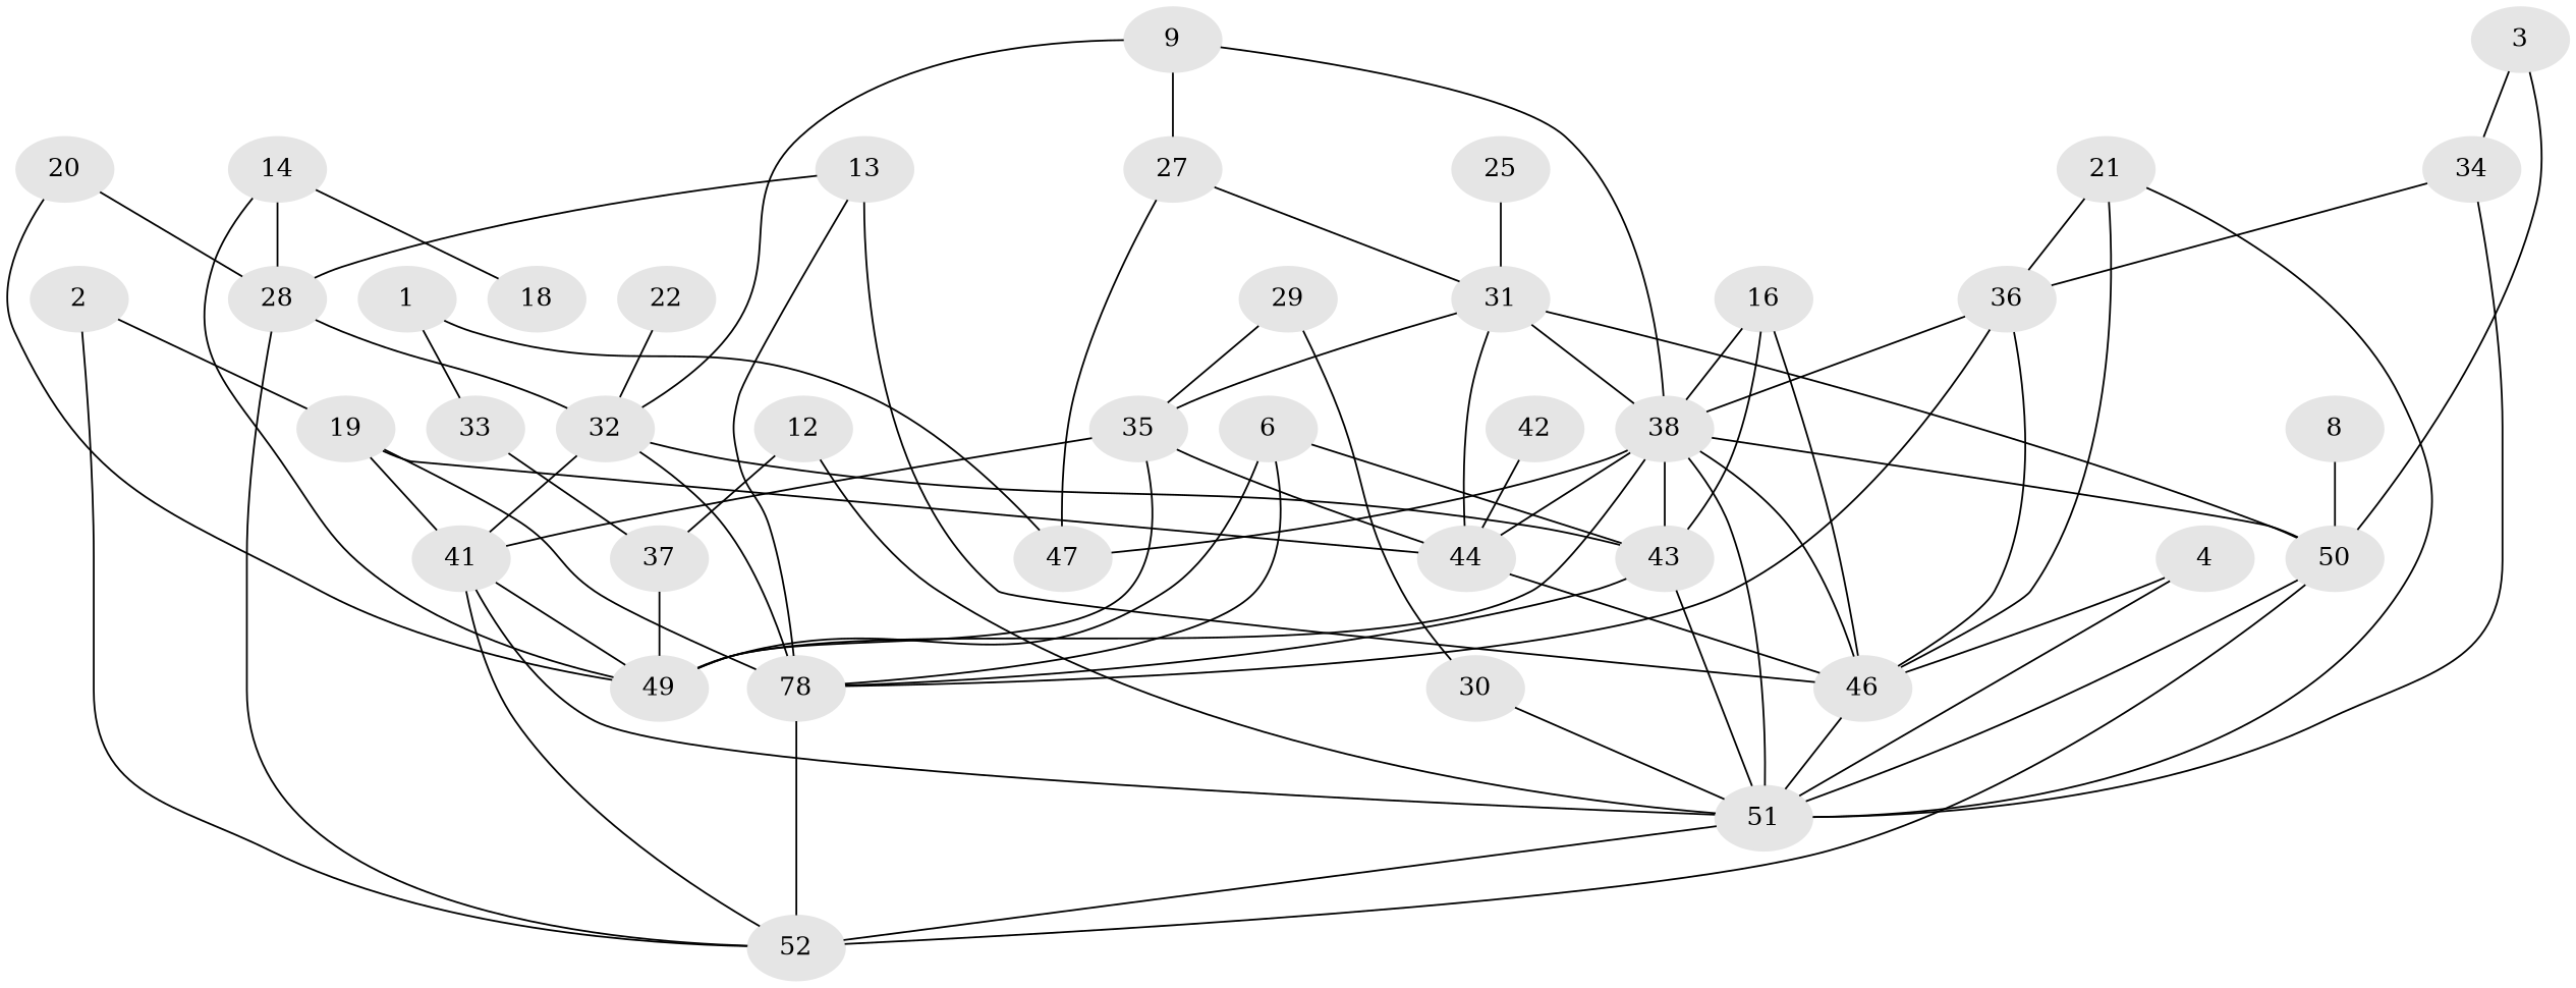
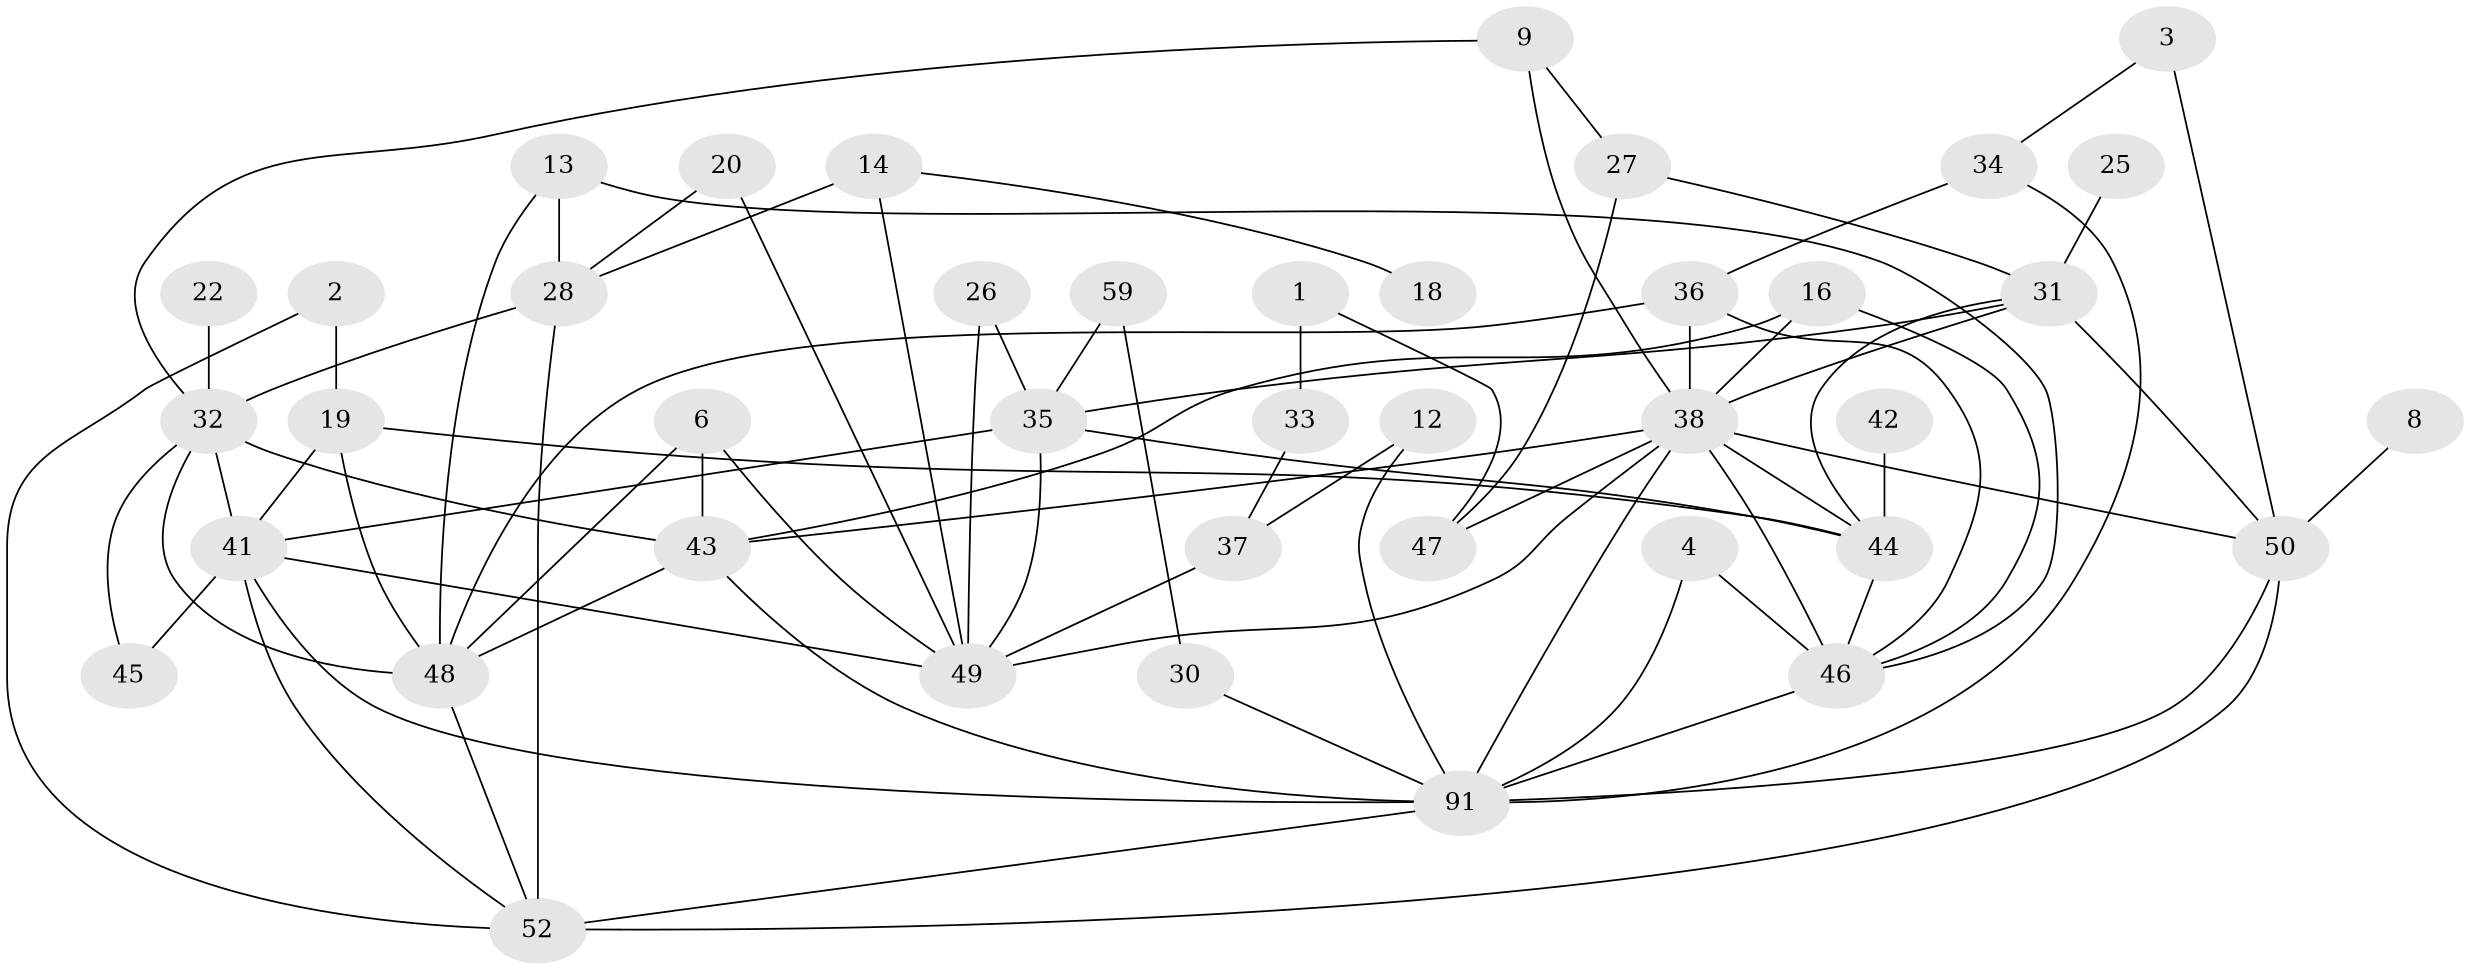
  graph {
    node [color=gray90 style=filled]
    edge [weight=1.0]
    1
    33
    47
    37
    2
    19
    52
-   48 [label=78]
+   48
    41
    44
    3
    34
    50
-   51
+   51 [label=91]
    36
    4
    46
    6
    43
    49
    8
    9
    27
    32
    38
    31
+   45
    12
    13
    28
    14
    18
    20
    35
    16
-   21
    22
    25
-   29
+   26
+   29 [label=59]
    30
    42
    1 -- 33
    1 -- 47
    33 -- 37
    37 -- 49
    2 -- 19
    2 -- 52
    19 -- 48
    19 -- 41
    19 -- 44
    48 -- 52
    41 -- 52
    41 -- 51
    41 -- 49
+   41 -- 45
    44 -- 46
    3 -- 34
    3 -- 50
    34 -- 51
    34 -- 36
    50 -- 52 [weight=2.0]
    50 -- 51
    51 -- 52
    36 -- 48
    36 -- 46
    36 -- 38
    4 -- 51
    4 -- 46
    46 -- 51
    6 -- 48
    6 -- 43
    6 -- 49
    43 -- 48
    43 -- 51
    8 -- 50
    9 -- 27
    9 -- 32
    9 -- 38
    27 -- 47
    27 -- 31
    32 -- 48
    32 -- 41 [weight=3.0]
    32 -- 43
+   32 -- 45
    38 -- 47
    38 -- 44
    38 -- 50 [weight=2.0]
    38 -- 51
    38 -- 46 [weight=2.0]
    38 -- 43 [weight=2.0]
    38 -- 49
    31 -- 44
    31 -- 50
    31 -- 38 [weight=2.0]
    31 -- 35
    12 -- 37
    12 -- 51
    13 -- 48
    13 -- 46
    13 -- 28
    28 -- 52
    28 -- 32
    14 -- 49
    14 -- 28
    14 -- 18
    20 -- 49
    20 -- 28
    35 -- 41 [weight=2.0]
    35 -- 44
    35 -- 49
    16 -- 46
    16 -- 43 [weight=2.0]
    16 -- 38
-   21 -- 51
-   21 -- 36
-   21 -- 46
    22 -- 32
    25 -- 31
+   26 -- 49
+   26 -- 35
    29 -- 35
    29 -- 30
    30 -- 51
    42 -- 44
  }
